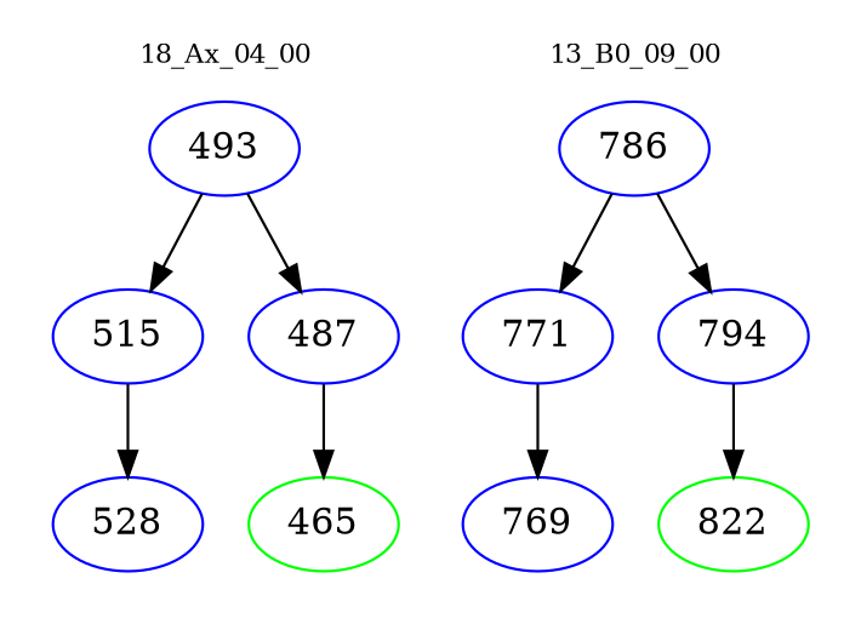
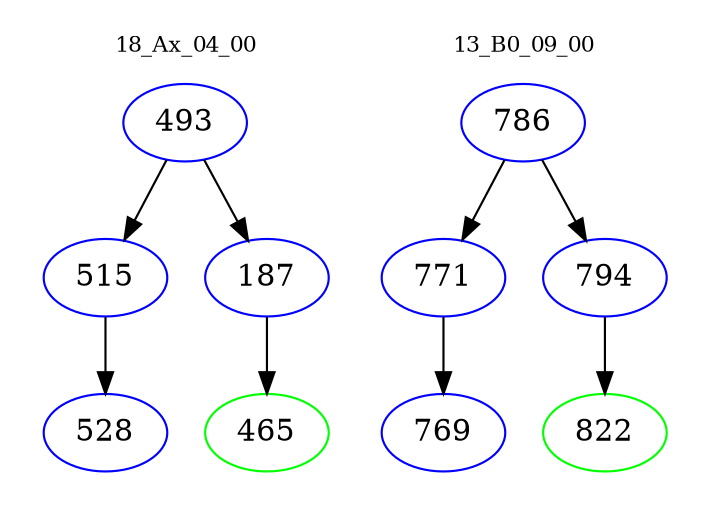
  digraph {
    node [color=blue]
    edge [color=black]
    n1 [label=493]
    n2 [label=515]
-   n3 [label=487]
+   n3 [label=187]
    n4 [label=528]
    n5 [color=green label=465]
    n6 [label=786]
    n7 [label=771]
    n8 [label=794]
    n9 [label=769]
    n10 [color=green label=822]
    subgraph cluster_1 {
      color=white
      fontsize=10
      label="18_Ax_04_00"
      n1
      n2
      n3
      n4
      n5
    }
    subgraph cluster_2 {
      color=white
      fontsize=10
      label="13_B0_09_00"
      n6
      n7
      n8
      n9
      n10
    }
    n1 -> n2
    n1 -> n3
    n2 -> n4
    n3 -> n5
    n6 -> n7
    n6 -> n8
    n7 -> n9
    n8 -> n10
  }
